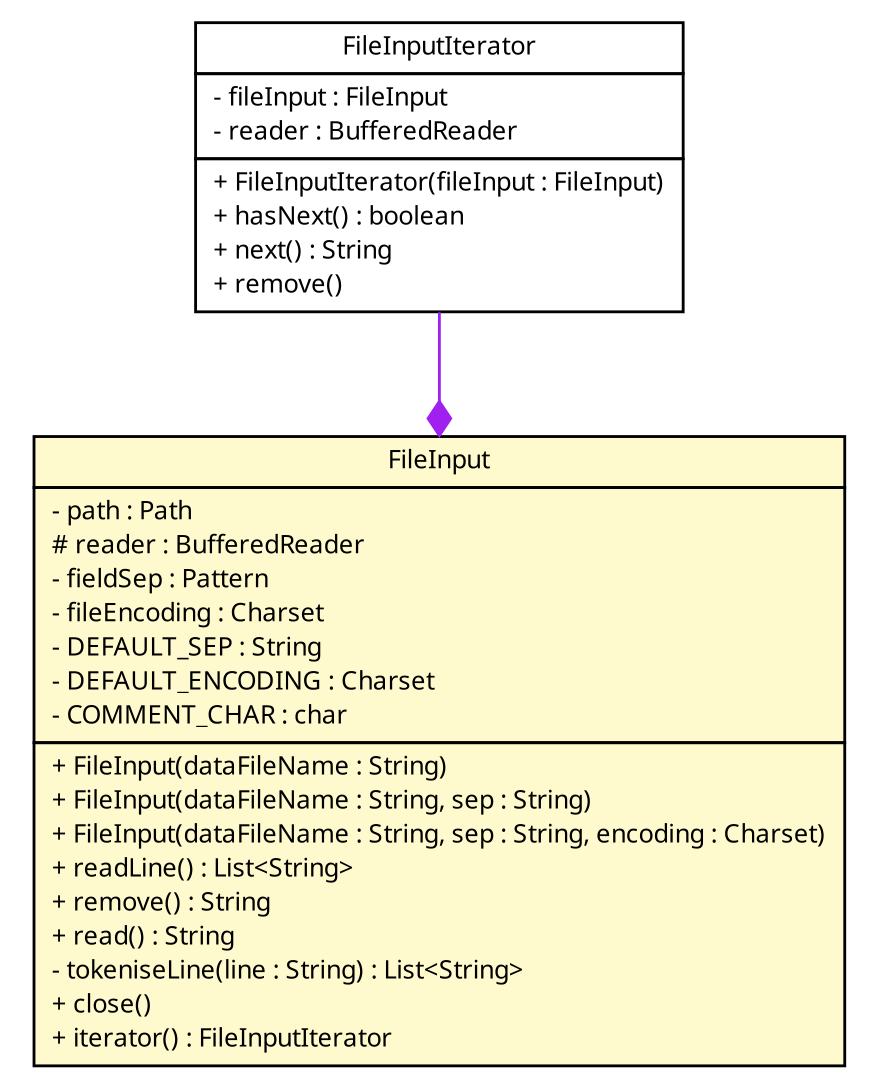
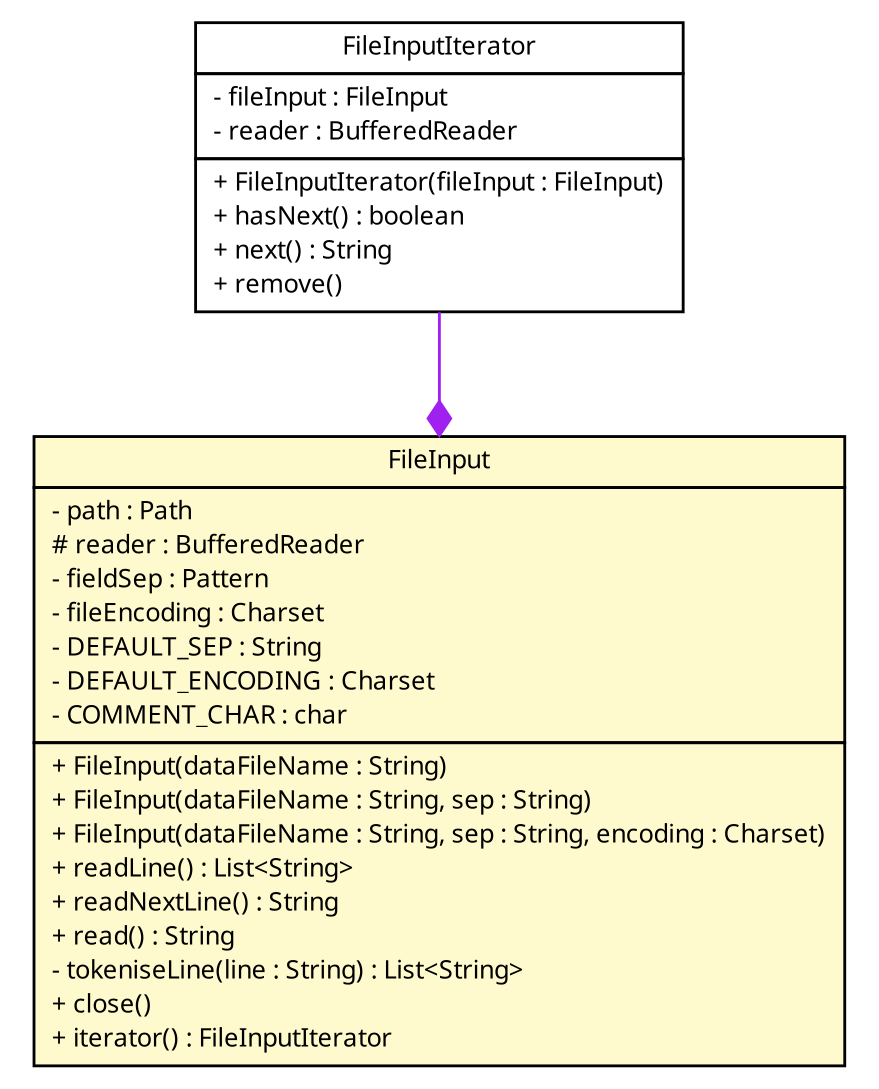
  digraph {
    nodesep=0.25
    ranksep=0.5
    node [fontcolor=black fontname="Trebuchet MS" fontsize=9.0 shape=plaintext]
    n1 [label=<<table title="broadwick.io.FileInputIterator" border="0" cellborder="1" cellspacing="0" cellpadding="2" port="p" href="./FileInputIterator.html"> 		<tr><td><table border="0" cellspacing="0" cellpadding="1"> <tr><td align="center" balign="center"><font face="Trebuchet MS"> FileInputIterator </font></td></tr> 		</table></td></tr> 		<tr><td><table border="0" cellspacing="0" cellpadding="1"> <tr><td align="left" balign="left"> - fileInput : FileInput </td></tr> <tr><td align="left" balign="left"> - reader : BufferedReader </td></tr> 		</table></td></tr> 		<tr><td><table border="0" cellspacing="0" cellpadding="1"> <tr><td align="left" balign="left"> + FileInputIterator(fileInput : FileInput) </td></tr> <tr><td align="left" balign="left"> + hasNext() : boolean </td></tr> <tr><td align="left" balign="left"> + next() : String </td></tr> <tr><td align="left" balign="left"> + remove() </td></tr> 		</table></td></tr> 		</table>>]
-   n2 [label=<<table title="broadwick.io.FileInput" border="0" cellborder="1" cellspacing="0" cellpadding="2" port="p" bgcolor="lemonChiffon" href="./FileInput.html"> 		<tr><td><table border="0" cellspacing="0" cellpadding="1"> <tr><td align="center" balign="center"><font face="Trebuchet MS"> FileInput </font></td></tr> 		</table></td></tr> 		<tr><td><table border="0" cellspacing="0" cellpadding="1"> <tr><td align="left" balign="left"> - path : Path </td></tr> <tr><td align="left" balign="left"> # reader : BufferedReader </td></tr> <tr><td align="left" balign="left"> - fieldSep : Pattern </td></tr> <tr><td align="left" balign="left"> - fileEncoding : Charset </td></tr> <tr><td align="left" balign="left"> - DEFAULT_SEP : String </td></tr> <tr><td align="left" balign="left"> - DEFAULT_ENCODING : Charset </td></tr> <tr><td align="left" balign="left"> - COMMENT_CHAR : char </td></tr> 		</table></td></tr> 		<tr><td><table border="0" cellspacing="0" cellpadding="1"> <tr><td align="left" balign="left"> + FileInput(dataFileName : String) </td></tr> <tr><td align="left" balign="left"> + FileInput(dataFileName : String, sep : String) </td></tr> <tr><td align="left" balign="left"> + FileInput(dataFileName : String, sep : String, encoding : Charset) </td></tr> <tr><td align="left" balign="left"> + readLine() : List&lt;String&gt; </td></tr> <tr><td align="left" balign="left"> + remove() : String </td></tr> <tr><td align="left" balign="left"> + read() : String </td></tr> <tr><td align="left" balign="left"> - tokeniseLine(line : String) : List&lt;String&gt; </td></tr> <tr><td align="left" balign="left"> + close() </td></tr> <tr><td align="left" balign="left"> + iterator() : FileInputIterator </td></tr> 		</table></td></tr> 		</table>>]
+   n2 [label=<<table title="broadwick.io.FileInput" border="0" cellborder="1" cellspacing="0" cellpadding="2" port="p" bgcolor="lemonChiffon" href="./FileInput.html"> 		<tr><td><table border="0" cellspacing="0" cellpadding="1"> <tr><td align="center" balign="center"><font face="Trebuchet MS"> FileInput </font></td></tr> 		</table></td></tr> 		<tr><td><table border="0" cellspacing="0" cellpadding="1"> <tr><td align="left" balign="left"> - path : Path </td></tr> <tr><td align="left" balign="left"> # reader : BufferedReader </td></tr> <tr><td align="left" balign="left"> - fieldSep : Pattern </td></tr> <tr><td align="left" balign="left"> - fileEncoding : Charset </td></tr> <tr><td align="left" balign="left"> - DEFAULT_SEP : String </td></tr> <tr><td align="left" balign="left"> - DEFAULT_ENCODING : Charset </td></tr> <tr><td align="left" balign="left"> - COMMENT_CHAR : char </td></tr> 		</table></td></tr> 		<tr><td><table border="0" cellspacing="0" cellpadding="1"> <tr><td align="left" balign="left"> + FileInput(dataFileName : String) </td></tr> <tr><td align="left" balign="left"> + FileInput(dataFileName : String, sep : String) </td></tr> <tr><td align="left" balign="left"> + FileInput(dataFileName : String, sep : String, encoding : Charset) </td></tr> <tr><td align="left" balign="left"> + readLine() : List&lt;String&gt; </td></tr> <tr><td align="left" balign="left"> + readNextLine() : String </td></tr> <tr><td align="left" balign="left"> + read() : String </td></tr> <tr><td align="left" balign="left"> - tokeniseLine(line : String) : List&lt;String&gt; </td></tr> <tr><td align="left" balign="left"> + close() </td></tr> <tr><td align="left" balign="left"> + iterator() : FileInputIterator </td></tr> 		</table></td></tr> 		</table>>]
    n1 -> n2 [arrowhead=diamond color=purple fontcolor=black fontname="Trebuchet MS" fontsize=10.0 headport=p labelfontname="Trebuchet MS" labelfontsize=10 tailport=p]
  }
